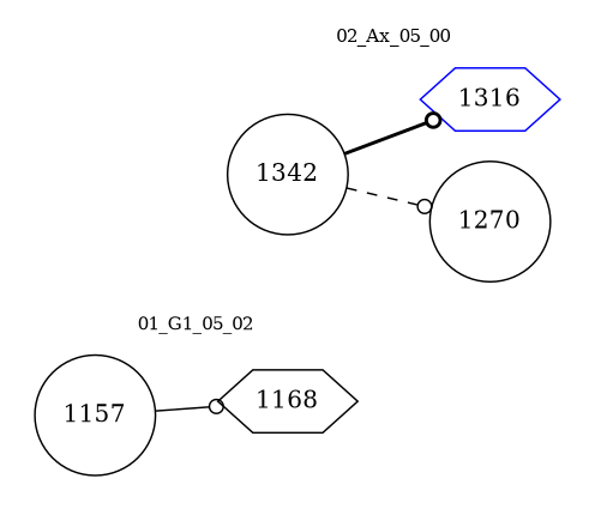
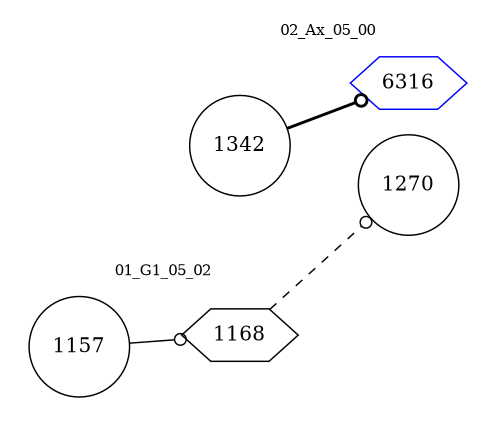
  digraph {
    rankdir=LR
    node [color=black shape=circle]
    edge [arrowhead=odot color=black]
    n1 [label=1342]
    n2 [label=1270]
-   n3 [color=blue label=1316 shape=hexagon]
+   n3 [color=blue label=6316 shape=hexagon]
    n4 [label=1157]
    n5 [label=1168 shape=hexagon]
    subgraph cluster_1 {
      color=white
      fontsize=10
      label="02_Ax_05_00"
      n1
      n2
      n3
    }
    subgraph cluster_2 {
      color=white
      fontsize=10
      label="01_G1_05_02"
      n4
      n5
    }
-   n1 -> n2 [style=dashed]
+   n5 -> n2 [style=dashed]
    n1 -> n3 [style=bold]
    n4 -> n5 [style=solid]
  }
